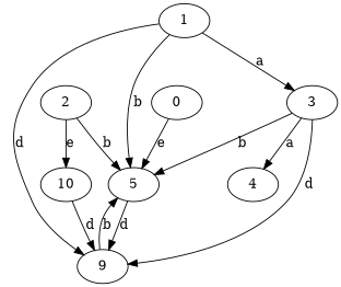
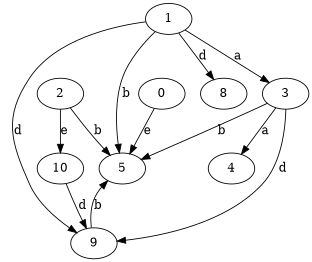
  strict digraph {
    2
    5
    10
    9
    3
    4
    0
    1
+   8
    2 -> 5 [label=b]
    2 -> 10 [label=e]
-   5 -> 9 [label=d]
    10 -> 9 [label=d]
    9 -> 5 [label=b]
    3 -> 5 [label=b]
    3 -> 9 [label=d]
    3 -> 4 [label=a]
    0 -> 5 [label=e]
    1 -> 5 [label=b]
    1 -> 9 [label=d]
    1 -> 3 [label=a]
+   1 -> 8 [label=d]
  }
